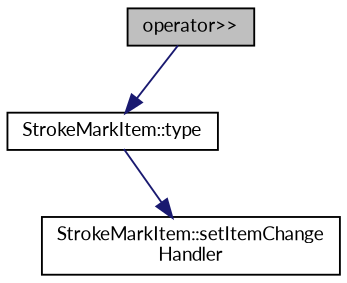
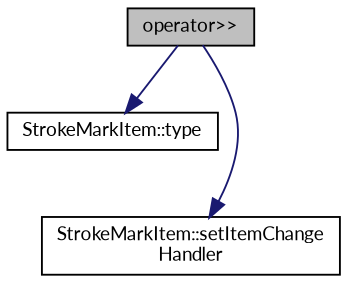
  digraph {
    fontname=Lato
    rankdir=TB
    node [color=black fillcolor=white fontname=Lato fontsize=10 shape=record style=filled]
    edge [color=midnightblue fontname=Lato fontsize=10 labelfontname=Helvetica labelfontsize=10 style=solid]
    n1 [fillcolor=grey75 fontcolor=black height=0.2 label="operator\>\>" width=0.4]
    n2 [height=0.2 label="StrokeMarkItem::type" width=0.4]
    n3 [height=0.2 label="StrokeMarkItem::setItemChange\lHandler" width=0.4]
    n1 -> n2
-   n2 -> n3
+   n1 -> n3
  }
